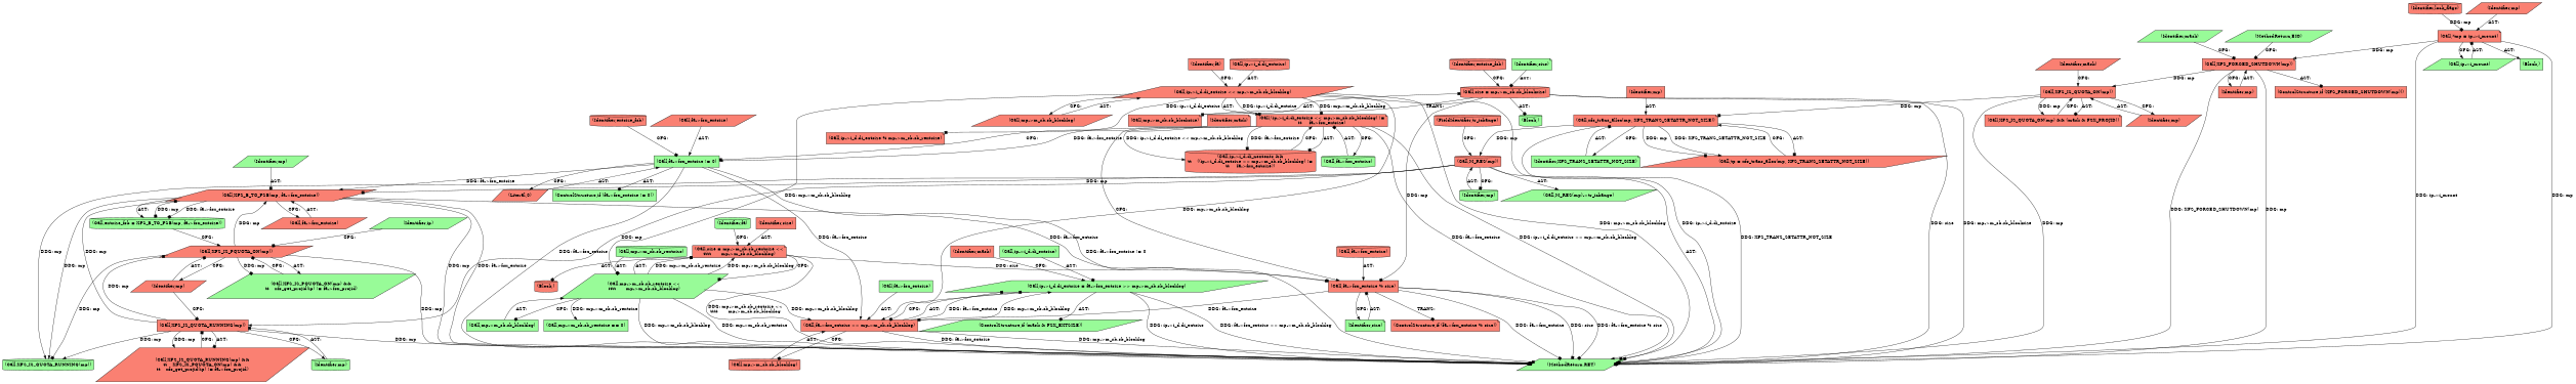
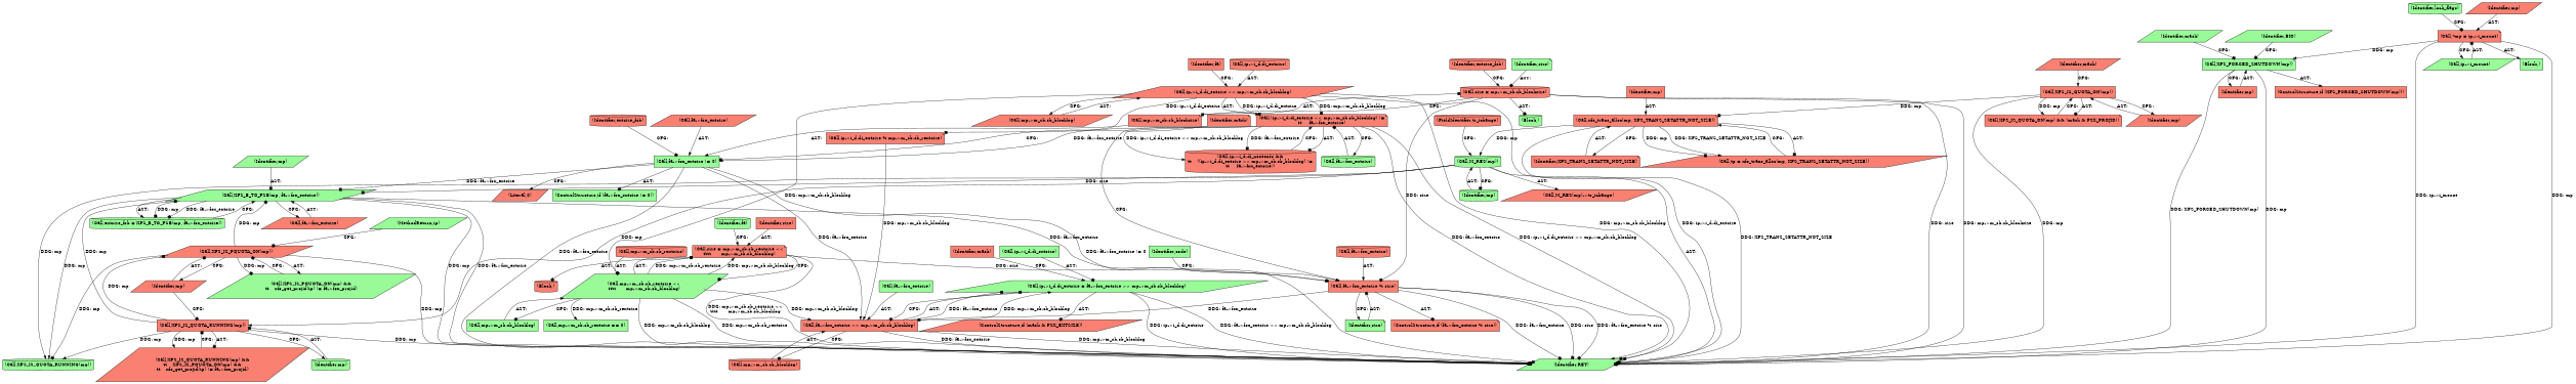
  digraph {
    node [fillcolor=salmon shape=parallelogram style=filled]
    edge [arrowhead=box]
    n1 [fillcolor=palegreen label="(Call,ip->i_d.di_extsize = fa->fsx_extsize >> mp->m_sb.sb_blocklog)"]
    n2 [label="(Call,fa->fsx_extsize >> mp->m_sb.sb_blocklog)" shape=box]
-   n3 [fillcolor=palegreen label="(MethodReturn,RET)"]
-   n4 [fillcolor=palegreen label="(ControlStructure,if (mask & FSX_EXTSIZE))"]
+   n3 [fillcolor=palegreen label="(Identifier,RET)"]
+   n4 [label="(ControlStructure,if (mask & FSX_EXTSIZE))"]
    n5 [label="(Call,mp->m_sb.sb_blocklog)" shape=cylinder]
    n6 [fillcolor=palegreen label="(Call,fa->fsx_extsize != 0)" shape=box]
-   n7 [label="(Call,XFS_B_TO_FSB(mp, fa->fsx_extsize))"]
+   n7 [fillcolor=palegreen label="(Call,XFS_B_TO_FSB(mp, fa->fsx_extsize))"]
    n8 [label="(Literal,0)"]
    n9 [fillcolor=palegreen label="(ControlStructure,if (fa->fsx_extsize != 0))" shape=box]
    n10 [label="(Call,fa->fsx_extsize % size)" shape=box]
    n11 [label="(Call,fa->fsx_extsize)"]
    n12 [fillcolor=palegreen label="(Call,XFS_IS_QUOTA_RUNNING(mp))" shape=cylinder]
    n13 [fillcolor=palegreen label="(Call,extsize_fsb = XFS_B_TO_FSB(mp, fa->fsx_extsize))" shape=cylinder]
    n14 [label="(Call,(ip->i_d.di_extsize << mp->m_sb.sb_blocklog) !=\n\t\t     fa->fsx_extsize)" shape=note]
    n15 [label="(Call,ip->i_d.di_nextents &&\n\t\t    ((ip->i_d.di_extsize << mp->m_sb.sb_blocklog) !=\n\t\t     fa->fsx_extsize))" shape=cylinder]
    n16 [fillcolor=palegreen label="(Call,fa->fsx_extsize)" shape=cylinder]
    n17 [label="(Call,ip->i_d.di_extsize << mp->m_sb.sb_blocklog)"]
    n18 [fillcolor=palegreen label="(Call,mp->m_sb.sb_rextsize <<\n\t\t\t\t       mp->m_sb.sb_blocklog)"]
    n19 [label="(Call,ip->i_d.di_extsize % mp->m_sb.sb_rextsize)" shape=note]
    n20 [label="(Call,mp->m_sb.sb_blocklog)"]
    n21 [label="(Call,size = mp->m_sb.sb_rextsize <<\n\t\t\t\t       mp->m_sb.sb_blocklog)" shape=note]
    n22 [fillcolor=palegreen label="(Call,mp->m_sb.sb_rextsize == 0)" shape=box]
    n23 [fillcolor=palegreen label="(Call,mp->m_sb.sb_blocklog)" shape=box]
    n24 [fillcolor=palegreen label="(Identifier,size)" shape=note]
    n25 [label="(ControlStructure,if (fa->fsx_extsize % size))" shape=note]
-   n26 [label="(Call,M_RES(mp))" shape=cylinder]
+   n26 [fillcolor=palegreen label="(Call,M_RES(mp))" shape=cylinder]
    n27 [label="(Call,XFS_IS_QUOTA_RUNNING(mp))" shape=box]
-   n28 [fillcolor=palegreen label="(Call,M_RES(mp)->tr_ichange)"]
+   n28 [label="(Call,M_RES(mp)->tr_ichange)"]
    n29 [fillcolor=palegreen label="(Identifier,mp)" shape=cylinder]
    n30 [label="(Call,XFS_IS_PQUOTA_ON(mp))"]
    n31 [label="(Call,XFS_IS_QUOTA_RUNNING(mp) &&\n\t\t    XFS_IS_PQUOTA_ON(mp) &&\n\t\t    xfs_get_projid(ip) != fa->fsx_projid)"]
    n32 [fillcolor=palegreen label="(Identifier,mp)" shape=cylinder]
    n33 [label="(Call,xfs_trans_alloc(mp, XFS_TRANS_SETATTR_NOT_SIZE))" shape=note]
    n34 [label="(Call,tp = xfs_trans_alloc(mp, XFS_TRANS_SETATTR_NOT_SIZE))"]
-   n35 [fillcolor=palegreen label="(Identifier,XFS_TRANS_SETATTR_NOT_SIZE)" shape=note]
+   n35 [label="(Identifier,XFS_TRANS_SETATTR_NOT_SIZE)" shape=note]
    n36 [label="(Call,XFS_IS_QUOTA_ON(mp))" shape=box]
    n37 [label="(Call,XFS_IS_QUOTA_ON(mp) && (mask & FSX_PROJID))" shape=note]
    n38 [label="(Identifier,mp)"]
-   n39 [label="(Call,XFS_FORCED_SHUTDOWN(mp))" shape=note]
+   n39 [fillcolor=palegreen label="(Call,XFS_FORCED_SHUTDOWN(mp))" shape=note]
    n40 [label="(ControlStructure,if (XFS_FORCED_SHUTDOWN(mp)))" shape=box]
    n41 [label="(Identifier,mp)" shape=box]
    n42 [label="(Call,*mp = ip->i_mount)" shape=note]
    n43 [fillcolor=palegreen label="(Call,ip->i_mount)"]
    n44 [fillcolor=palegreen label="(Block,)" shape=box]
    n45 [label="(Identifier,mp)"]
    n46 [fillcolor=palegreen label="(Call,XFS_IS_PQUOTA_ON(mp) &&\n\t\t    xfs_get_projid(ip) != fa->fsx_projid)"]
    n47 [label="(Block,)" shape=cylinder]
    n48 [label="(Call,size = mp->m_sb.sb_blocksize)" shape=cylinder]
    n49 [fillcolor=palegreen label="(Block,)" shape=cylinder]
    n50 [label="(Call,mp->m_sb.sb_blocksize)" shape=note]
-   n51 [fillcolor=palegreen label="(Call,mp->m_sb.sb_rextsize)" shape=cylinder]
-   n52 [fillcolor=palegreen label="(Identifier,ip)"]
+   n51 [label="(Call,mp->m_sb.sb_rextsize)" shape=cylinder]
+   n52 [fillcolor=palegreen label="(MethodReturn,ip)"]
    n53 [fillcolor=palegreen label="(Identifier,mp)"]
-   n54 [label="(Identifier,lock_flags)" shape=cylinder]
+   n54 [fillcolor=palegreen label="(Identifier,lock_flags)" shape=cylinder]
    n55 [label="(Identifier,mask)" shape=box]
    n56 [label="(Call,ip->i_d.di_extsize)" shape=cylinder]
    n57 [label="(Call,fa->fsx_extsize)" shape=cylinder]
+   n58 [fillcolor=palegreen label="(Identifier,code)" shape=box]
    n59 [fillcolor=palegreen label="(Identifier,mask)"]
    n60 [fillcolor=palegreen label="(Identifier,size)" shape=note]
    n61 [label="(Identifier,mask)" shape=note]
    n62 [label="(Identifier,size)" shape=box]
    n63 [label="(Identifier,extsize_fsb)" shape=cylinder]
    n64 [label="(FieldIdentifier,tr_ichange)" shape=cylinder]
    n65 [label="(Identifier,extsize_fsb)" shape=cylinder]
    n66 [label="(Call,fa->fsx_extsize)"]
    n67 [fillcolor=palegreen label="(Call,fa->fsx_extsize)" shape=box]
    n68 [label="(Identifier,mask)"]
    n69 [label="(Identifier,mp)" shape=box]
    n70 [label="(Identifier,fa)" shape=box]
    n71 [fillcolor=palegreen label="(Call,ip->i_d.di_extsize)" shape=box]
    n72 [fillcolor=palegreen label="(Identifier,fa)" shape=cylinder]
-   n73 [fillcolor=palegreen label="(MethodReturn,EIO)"]
+   n73 [fillcolor=palegreen label="(Identifier,EIO)"]
    n74 [label="(Identifier,mp)"]
    n1 -> n2 [label="CFG: "]
    n1 -> n3 [arrowhead=normal label="DDG: fa->fsx_extsize >> mp->m_sb.sb_blocklog"]
    n1 -> n3 [arrowhead=normal label="DDG: ip->i_d.di_extsize"]
    n1 -> n4 [label="AST: "]
    n2 -> n1 [label="AST: "]
    n2 -> n1 [label="DDG: fa->fsx_extsize"]
    n2 -> n1 [arrowhead=normal label="DDG: mp->m_sb.sb_blocklog"]
    n2 -> n3 [label="DDG: fa->fsx_extsize"]
    n2 -> n3 [arrowhead=normal label="DDG: mp->m_sb.sb_blocklog"]
    n2 -> n5 [label="CFG: "]
    n5 -> n2 [arrowhead=normal label="AST: "]
    n6 -> n2 [arrowhead=normal label="DDG: fa->fsx_extsize"]
    n6 -> n3 [label="DDG: fa->fsx_extsize"]
    n6 -> n3 [label="DDG: fa->fsx_extsize != 0"]
-   n6 -> n7 [arrowhead=normal label="DDG: fa->fsx_extsize"]
+   n6 -> n7 [label="DDG: fa->fsx_extsize"]
    n6 -> n8 [arrowhead=normal label="CFG: "]
    n6 -> n9 [label="AST: "]
    n7 -> n3 [arrowhead=normal label="DDG: mp"]
    n7 -> n3 [arrowhead=normal label="DDG: fa->fsx_extsize"]
    n7 -> n10 [arrowhead=normal label="DDG: fa->fsx_extsize"]
    n7 -> n11 [arrowhead=normal label="CFG: "]
    n7 -> n12 [arrowhead=normal label="DDG: mp"]
    n7 -> n13 [arrowhead=normal label="AST: "]
    n7 -> n13 [label="DDG: mp"]
    n7 -> n13 [label="DDG: fa->fsx_extsize"]
-   n8 -> n6 [arrowhead=normal label="AST: "]
+   n50 -> n6 [arrowhead=normal label="AST: "]
    n10 -> n2 [label="DDG: fa->fsx_extsize"]
    n10 -> n3 [label="DDG: fa->fsx_extsize"]
    n10 -> n3 [label="DDG: size"]
    n10 -> n3 [label="DDG: fa->fsx_extsize % size"]
    n10 -> n24 [arrowhead=normal label="CFG: "]
-   n10 -> n25 [label="TRANS: "]
+   n10 -> n25 [label="AST: "]
    n11 -> n7 [arrowhead=normal label="AST: "]
-   n13 -> n30 [arrowhead=normal label="CFG: "]
+   n13 -> n7 [arrowhead=normal label="CFG: "]
    n14 -> n3 [arrowhead=normal label="DDG: fa->fsx_extsize"]
    n14 -> n3 [label="DDG: ip->i_d.di_extsize << mp->m_sb.sb_blocklog"]
    n14 -> n6 [arrowhead=normal label="DDG: fa->fsx_extsize"]
    n14 -> n15 [label="AST: "]
    n14 -> n15 [arrowhead=normal label="DDG: ip->i_d.di_extsize << mp->m_sb.sb_blocklog"]
    n14 -> n15 [label="DDG: fa->fsx_extsize"]
    n14 -> n16 [arrowhead=normal label="CFG: "]
    n15 -> n14 [arrowhead=normal label="CFG: "]
    n16 -> n14 [label="AST: "]
-   n17 -> n2 [arrowhead=normal label="DDG: mp->m_sb.sb_blocklog"]
+   n19 -> n2 [arrowhead=normal label="DDG: mp->m_sb.sb_blocklog"]
    n17 -> n3 [label="DDG: mp->m_sb.sb_blocklog"]
    n17 -> n3 [label="DDG: ip->i_d.di_extsize"]
    n17 -> n14 [arrowhead=normal label="AST: "]
    n17 -> n14 [label="DDG: ip->i_d.di_extsize"]
    n17 -> n14 [label="DDG: mp->m_sb.sb_blocklog"]
    n17 -> n18 [label="DDG: mp->m_sb.sb_blocklog"]
    n17 -> n19 [label="DDG: ip->i_d.di_extsize"]
    n17 -> n20 [arrowhead=normal label="CFG: "]
    n18 -> n2 [arrowhead=normal label="DDG: mp->m_sb.sb_blocklog"]
    n18 -> n3 [label="DDG: mp->m_sb.sb_blocklog"]
    n18 -> n3 [label="DDG: mp->m_sb.sb_rextsize"]
    n18 -> n21 [label="AST: "]
    n18 -> n21 [label="DDG: mp->m_sb.sb_rextsize"]
    n18 -> n21 [arrowhead=normal label="DDG: mp->m_sb.sb_blocklog"]
    n18 -> n22 [arrowhead=normal label="DDG: mp->m_sb.sb_rextsize"]
    n18 -> n23 [label="CFG: "]
    n20 -> n17 [arrowhead=normal label="AST: "]
    n21 -> n3 [label="DDG: mp->m_sb.sb_rextsize <<\n\t\t\t\t       mp->m_sb.sb_blocklog"]
    n21 -> n10 [label="DDG: size"]
    n21 -> n18 [label="CFG: "]
    n21 -> n47 [label="AST: "]
    n23 -> n18 [arrowhead=normal label="AST: "]
    n24 -> n10 [label="AST: "]
    n26 -> n3 [label="AST: "]
-   n26 -> n7 [label="DDG: mp"]
+   n26 -> n7 [label="DDG: size"]
    n26 -> n12 [arrowhead=normal label="DDG: mp"]
    n26 -> n27 [arrowhead=normal label="DDG: mp"]
    n26 -> n28 [arrowhead=normal label="AST: "]
    n26 -> n29 [label="CFG: "]
    n27 -> n3 [arrowhead=normal label="DDG: mp"]
    n27 -> n7 [label="DDG: mp"]
    n27 -> n12 [arrowhead=normal label="DDG: mp"]
    n27 -> n30 [label="DDG: mp"]
    n27 -> n31 [label="AST: "]
    n27 -> n31 [arrowhead=normal label="DDG: mp"]
    n27 -> n32 [arrowhead=normal label="CFG: "]
    n29 -> n26 [arrowhead=normal label="AST: "]
    n30 -> n3 [label="DDG: mp"]
-   n30 -> n7 [arrowhead=normal label="DDG: mp"]
+   n30 -> n7 [label="DDG: mp"]
    n30 -> n12 [label="DDG: mp"]
    n30 -> n45 [arrowhead=normal label="CFG: "]
    n30 -> n46 [arrowhead=normal label="AST: "]
    n30 -> n46 [label="DDG: mp"]
    n31 -> n27 [label="CFG: "]
    n32 -> n27 [label="AST: "]
    n33 -> n3 [label="DDG: XFS_TRANS_SETATTR_NOT_SIZE"]
    n33 -> n26 [arrowhead=normal label="DDG: mp"]
    n33 -> n34 [label="AST: "]
    n33 -> n34 [label="DDG: mp"]
    n33 -> n34 [arrowhead=normal label="DDG: XFS_TRANS_SETATTR_NOT_SIZE"]
    n33 -> n35 [arrowhead=normal label="CFG: "]
    n34 -> n33 [arrowhead=normal label="CFG: "]
-   n35 -> n33 [label="AST: "]
+   n35 -> n33 [arrowhead=normal label="AST: "]
    n36 -> n3 [arrowhead=normal label="DDG: mp"]
    n36 -> n33 [label="DDG: mp"]
    n36 -> n37 [label="AST: "]
    n36 -> n37 [arrowhead=normal label="DDG: mp"]
    n36 -> n38 [arrowhead=normal label="CFG: "]
    n37 -> n36 [arrowhead=normal label="CFG: "]
    n38 -> n36 [arrowhead=normal label="AST: "]
    n39 -> n3 [label="DDG: XFS_FORCED_SHUTDOWN(mp)"]
    n39 -> n3 [label="DDG: mp"]
-   n39 -> n36 [arrowhead=normal label="DDG: mp"]
-   n39 -> n40 [label="AST: "]
+   n39 -> n40 [arrowhead=normal label="AST: "]
    n39 -> n41 [arrowhead=normal label="CFG: "]
    n41 -> n39 [arrowhead=normal label="AST: "]
    n42 -> n3 [label="DDG: mp"]
    n42 -> n3 [arrowhead=normal label="DDG: ip->i_mount"]
    n42 -> n39 [arrowhead=normal label="DDG: mp"]
    n42 -> n43 [arrowhead=normal label="CFG: "]
    n42 -> n44 [arrowhead=normal label="AST: "]
    n43 -> n42 [label="AST: "]
    n45 -> n27 [label="CFG: "]
    n45 -> n30 [label="AST: "]
    n46 -> n30 [label="CFG: "]
    n48 -> n3 [label="DDG: size"]
    n48 -> n3 [arrowhead=normal label="DDG: mp->m_sb.sb_blocksize"]
-   n48 -> n10 [label="DDG: mp"]
+   n48 -> n10 [label="DDG: size"]
    n48 -> n49 [label="AST: "]
-   n48 -> n50 [label="TRANS: "]
+   n48 -> n50 [label="CFG: "]
    n50 -> n48 [label="AST: "]
    n51 -> n18 [label="AST: "]
    n52 -> n30 [label="CFG: "]
    n53 -> n7 [label="AST: "]
-   n54 -> n42 [label="DDG: mp"]
+   n54 -> n42 [label="CFG: "]
    n55 -> n1 [arrowhead=normal label="CFG: "]
    n56 -> n17 [arrowhead=normal label="AST: "]
    n57 -> n10 [arrowhead=normal label="AST: "]
+   n58 -> n10 [arrowhead=normal label="CFG: "]
    n59 -> n39 [label="CFG: "]
    n60 -> n48 [label="AST: "]
    n61 -> n6 [label="CFG: "]
    n61 -> n10 [arrowhead=normal label="CFG: "]
    n62 -> n21 [arrowhead=normal label="AST: "]
    n63 -> n48 [arrowhead=normal label="CFG: "]
    n64 -> n26 [arrowhead=normal label="CFG: "]
    n65 -> n6 [label="CFG: "]
    n66 -> n6 [arrowhead=normal label="AST: "]
    n67 -> n2 [arrowhead=normal label="AST: "]
    n68 -> n36 [arrowhead=normal label="CFG: "]
    n69 -> n33 [arrowhead=normal label="AST: "]
    n70 -> n17 [arrowhead=normal label="CFG: "]
    n71 -> n1 [label="AST: "]
    n72 -> n21 [arrowhead=normal label="CFG: "]
    n73 -> n39 [label="CFG: "]
    n74 -> n42 [arrowhead=normal label="AST: "]
  }
